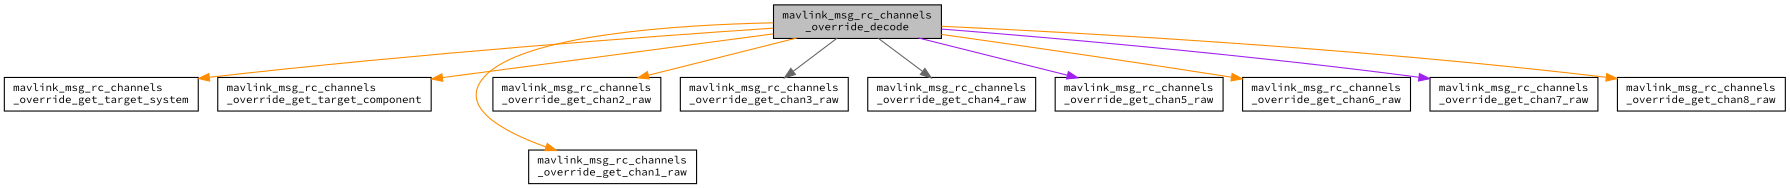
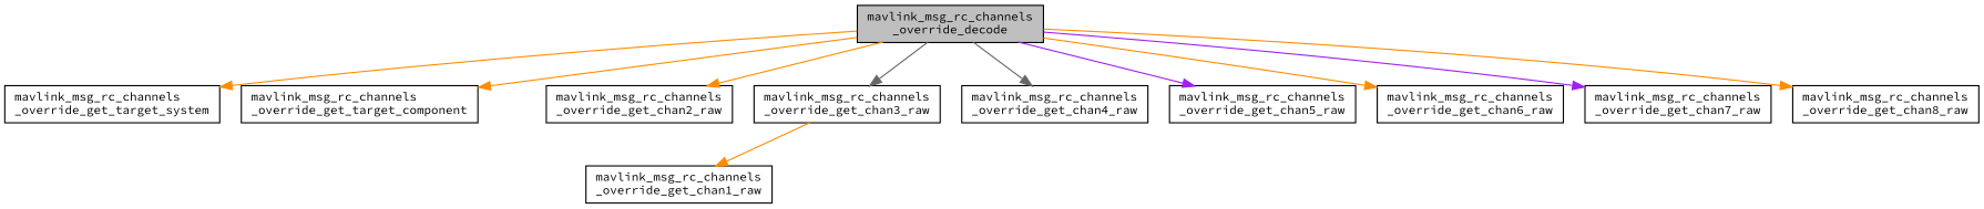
  digraph {
    fontname="Source Code Pro"
    rankdir=TB
    node [color=black fillcolor=white fontname="Source Code Pro" fontsize=10 shape=record style=filled]
    edge [color=darkorange fontname="Source Code Pro" fontsize=10 labelfontname=Helvetica labelfontsize=10 style=solid]
    n1 [fillcolor=grey75 fontcolor=black height=0.2 label="mavlink_msg_rc_channels\l_override_decode" width=0.4]
    n2 [height=0.2 label="mavlink_msg_rc_channels\l_override_get_target_system" width=0.4]
    n3 [height=0.2 label="mavlink_msg_rc_channels\l_override_get_target_component" width=0.4]
    n4 [height=0.2 label="mavlink_msg_rc_channels\l_override_get_chan1_raw" width=0.4]
    n5 [height=0.2 label="mavlink_msg_rc_channels\l_override_get_chan2_raw" width=0.4]
    n6 [height=0.2 label="mavlink_msg_rc_channels\l_override_get_chan3_raw" width=0.4]
    n7 [height=0.2 label="mavlink_msg_rc_channels\l_override_get_chan4_raw" width=0.4]
    n8 [height=0.2 label="mavlink_msg_rc_channels\l_override_get_chan5_raw" width=0.4]
    n9 [height=0.2 label="mavlink_msg_rc_channels\l_override_get_chan6_raw" width=0.4]
    n10 [height=0.2 label="mavlink_msg_rc_channels\l_override_get_chan7_raw" width=0.4]
    n11 [height=0.2 label="mavlink_msg_rc_channels\l_override_get_chan8_raw" width=0.4]
    n1 -> n2
    n1 -> n3
-   n1 -> n4
+   n6 -> n4
    n1 -> n5
    n1 -> n6 [color=gray40]
    n1 -> n7 [color=gray40]
    n1 -> n8 [color=purple]
    n1 -> n9
    n1 -> n10 [color=purple]
    n1 -> n11
  }
